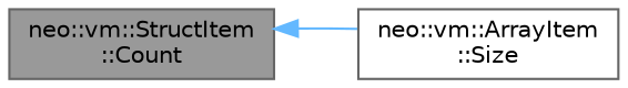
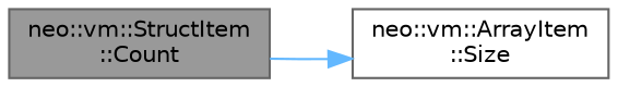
  digraph {
    rankdir=LR
    node [fontname=Helvetica fontsize=10 shape=box style=filled]
    n1 [color=gray40 fillcolor=grey60 fontcolor=black height=0.2 label="neo::vm::StructItem\l::Count" width=0.4]
    n2 [color=grey40 fillcolor=white height=0.2 label="neo::vm::ArrayItem\l::Size" width=0.4]
-   n2 -> n1 [color=steelblue1 fontname=Helvetica fontsize=10 labelfontname=Helvetica labelfontsize=10 style=solid]
+   n1 -> n2 [color=steelblue1 fontname=Helvetica fontsize=10 labelfontname=Helvetica labelfontsize=10 style=solid]
  }
